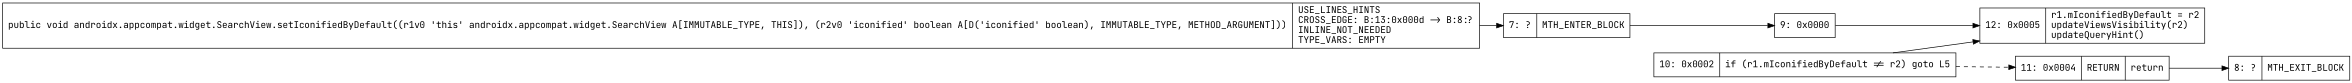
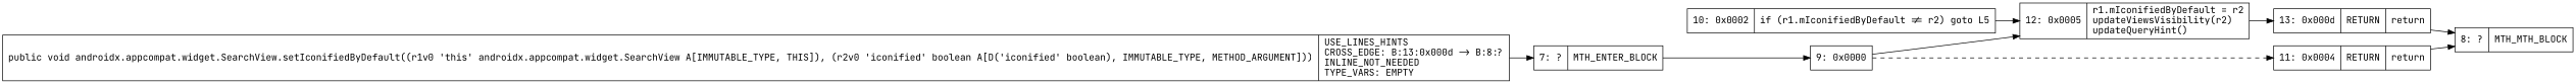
  digraph {
    fontname="JetBrains Mono"
    rankdir=LR
    node [fontname="JetBrains Mono" shape=record]
    edge [fontname="JetBrains Mono"]
    n1 [label="{7\:\ ?|MTH_ENTER_BLOCK\l}"]
    n2 [label="{9\:\ 0x0000}"]
    n3 [label="{12\:\ 0x0005|r1.mIconifiedByDefault = r2\lupdateViewsVisibility(r2)\lupdateQueryHint()\l}"]
    n4 [label="{10\:\ 0x0002|if (r1.mIconifiedByDefault != r2) goto L5\l}"]
    n5 [label="{11\:\ 0x0004|RETURN\l|return\l}"]
-   n6 [label="{8\:\ ?|MTH_EXIT_BLOCK\l}"]
+   n6 [label="{8\:\ ?|MTH_MTH_BLOCK\l}"]
+   n7 [label="{13\:\ 0x000d|RETURN\l|return\l}"]
    n8 [label="{public void androidx.appcompat.widget.SearchView.setIconifiedByDefault((r1v0 'this' androidx.appcompat.widget.SearchView A[IMMUTABLE_TYPE, THIS]), (r2v0 'iconified' boolean A[D('iconified' boolean), IMMUTABLE_TYPE, METHOD_ARGUMENT]))  | USE_LINES_HINTS\lCROSS_EDGE: B:13:0x000d \-\> B:8:?\lINLINE_NOT_NEEDED\lTYPE_VARS: EMPTY\l}"]
    n1 -> n2
    n2 -> n3
+   n3 -> n7
    n4 -> n3
-   n4 -> n5 [style=dashed]
+   n2 -> n5 [style=dashed]
    n5 -> n6
+   n7 -> n6
    n8 -> n1
  }
